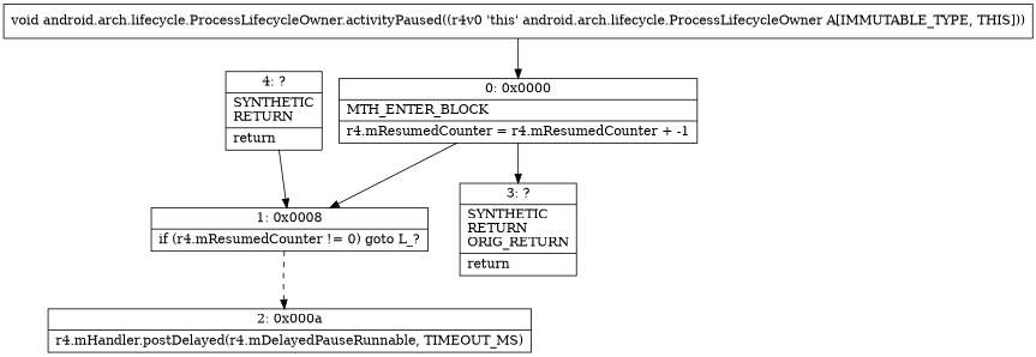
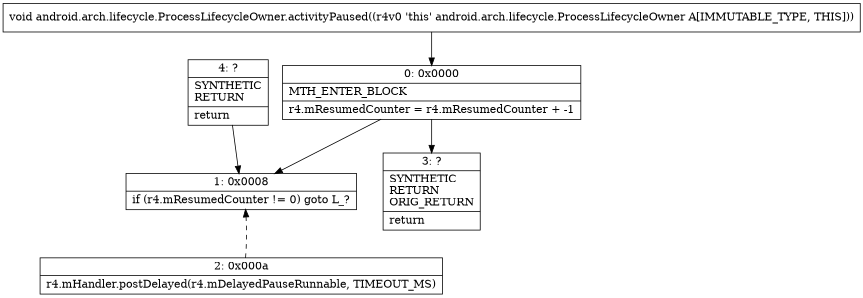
  digraph {
    node [shape=record]
    n1 [label="{0\:\ 0x0000|MTH_ENTER_BLOCK\l|r4.mResumedCounter = r4.mResumedCounter + \-1\l}"]
    n2 [label="{1\:\ 0x0008|if (r4.mResumedCounter != 0) goto L_?\l}"]
    n3 [label="{3\:\ ?|SYNTHETIC\lRETURN\lORIG_RETURN\l|return\l}"]
    n4 [label="{2\:\ 0x000a|r4.mHandler.postDelayed(r4.mDelayedPauseRunnable, TIMEOUT_MS)\l}"]
    n5 [label="{4\:\ ?|SYNTHETIC\lRETURN\l|return\l}"]
    n6 [label="{void android.arch.lifecycle.ProcessLifecycleOwner.activityPaused((r4v0 'this' android.arch.lifecycle.ProcessLifecycleOwner A[IMMUTABLE_TYPE, THIS])) }"]
    n1 -> n2
    n1 -> n3
-   n2 -> n4 [style=dashed]
+   n4 -> n2 [style=dashed]
    n5 -> n2
    n6 -> n1
  }
